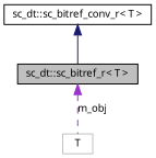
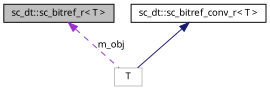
  digraph {
    fontname="Noto Sans"
    node [color=black fillcolor=white fontname="Noto Sans" fontsize=10 shape=record style=filled]
    edge [dir=back fontname="Noto Sans" fontsize=10 labelfontname=FreeSans labelfontsize=10]
    n1 [fillcolor=grey75 fontcolor=black height=0.2 label="sc_dt::sc_bitref_r\< T \>" width=0.4]
    n2 [color=grey75 height=0.2 label=T width=0.4]
    n3 [height=0.2 label="sc_dt::sc_bitref_conv_r\< T \>" width=0.4]
    n1 -> n2 [color=darkorchid3 label=m_obj style=dashed]
-   n3 -> n1 [color=midnightblue style=solid]
+   n3 -> n2 [color=midnightblue style=solid]
  }
